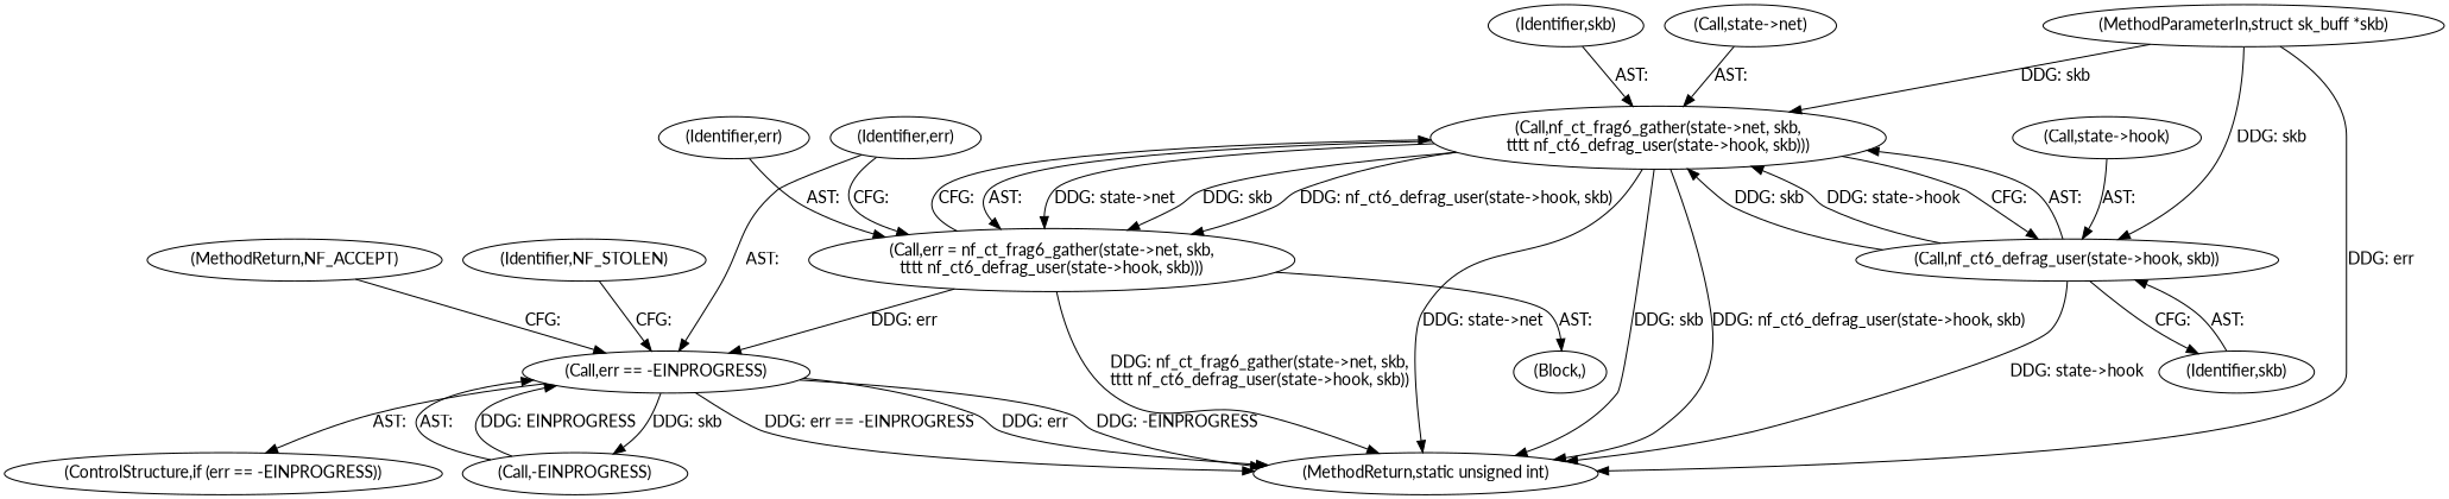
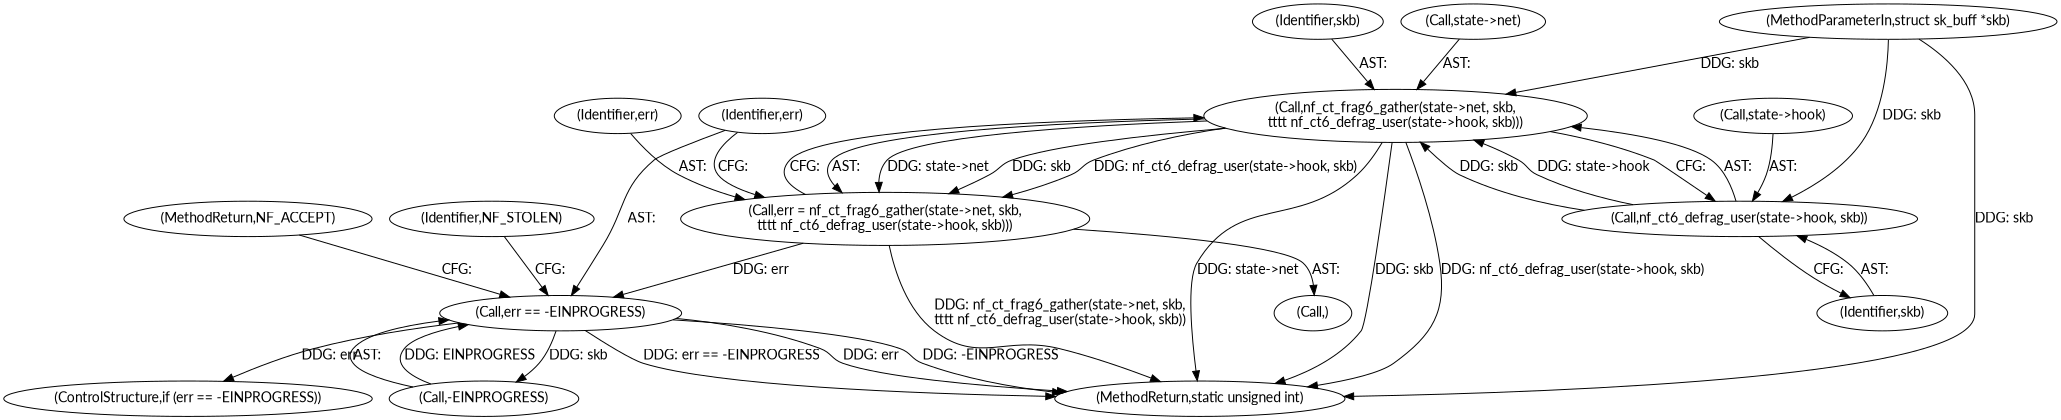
  digraph {
    fontname=Lato
    node [fontname=Lato]
    edge [fontname=Lato]
    n1 [label="(Call,nf_ct_frag6_gather(state->net, skb,\n\t\t\t\t nf_ct6_defrag_user(state->hook, skb)))"]
    n2 [label="(Call,nf_ct6_defrag_user(state->hook, skb))"]
    n3 [label="(Call,err = nf_ct_frag6_gather(state->net, skb,\n\t\t\t\t nf_ct6_defrag_user(state->hook, skb)))"]
    n4 [label="(MethodReturn,static unsigned int)"]
    n5 [label="(Identifier,skb)"]
    n6 [label="(Call,err == -EINPROGRESS)"]
-   n7 [label="(Block,)"]
+   n7 [label="(Call,)"]
    n8 [label="(MethodParameterIn,struct sk_buff *skb)"]
    n9 [label="(ControlStructure,if (err == -EINPROGRESS))"]
    n10 [label="(Call,-EINPROGRESS)"]
    n11 [label="(Identifier,skb)"]
    n12 [label="(Identifier,NF_STOLEN)"]
    n13 [label="(MethodReturn,NF_ACCEPT)"]
    n14 [label="(Call,state->net)"]
    n15 [label="(Identifier,err)"]
    n16 [label="(Call,state->hook)"]
    n17 [label="(Identifier,err)"]
    n1 -> n2 [label="CFG: "]
    n1 -> n3 [label="AST: "]
    n1 -> n3 [label="DDG: state->net"]
    n1 -> n3 [label="DDG: skb"]
    n1 -> n3 [label="DDG: nf_ct6_defrag_user(state->hook, skb)"]
    n1 -> n4 [label="DDG: state->net"]
    n1 -> n4 [label="DDG: nf_ct6_defrag_user(state->hook, skb)"]
    n1 -> n4 [label="DDG: skb"]
    n2 -> n1 [label="AST: "]
    n2 -> n1 [label="DDG: skb"]
    n2 -> n1 [label="DDG: state->hook"]
-   n2 -> n4 [label="DDG: state->hook"]
    n2 -> n5 [label="CFG: "]
    n3 -> n1 [label="CFG: "]
    n3 -> n4 [label="DDG: nf_ct_frag6_gather(state->net, skb,\n\t\t\t\t nf_ct6_defrag_user(state->hook, skb))"]
    n3 -> n6 [label="DDG: err"]
    n3 -> n7 [label="AST: "]
    n5 -> n2 [label="AST: "]
    n6 -> n4 [label="DDG: err == -EINPROGRESS"]
    n6 -> n4 [label="DDG: err"]
    n6 -> n4 [label="DDG: -EINPROGRESS"]
-   n6 -> n9 [label="AST: "]
+   n6 -> n9 [label="DDG: err"]
    n6 -> n10 [label="DDG: skb"]
    n8 -> n1 [label="DDG: skb"]
    n8 -> n2 [label="DDG: skb"]
-   n8 -> n4 [label="DDG: err"]
+   n8 -> n4 [label="DDG: skb"]
    n10 -> n6 [label="AST: "]
    n10 -> n6 [label="DDG: EINPROGRESS"]
    n11 -> n1 [label="AST: "]
    n12 -> n6 [label="CFG: "]
    n13 -> n6 [label="CFG: "]
    n14 -> n1 [label="AST: "]
    n15 -> n3 [label="AST: "]
    n16 -> n2 [label="AST: "]
    n17 -> n3 [label="CFG: "]
    n17 -> n6 [label="AST: "]
  }
